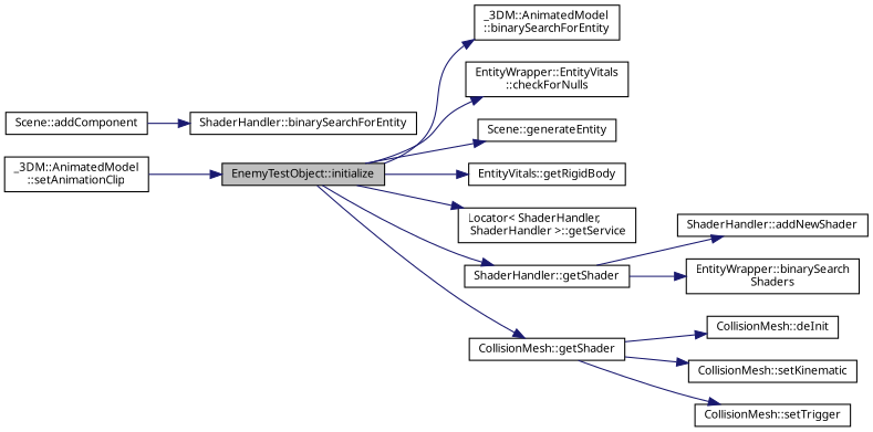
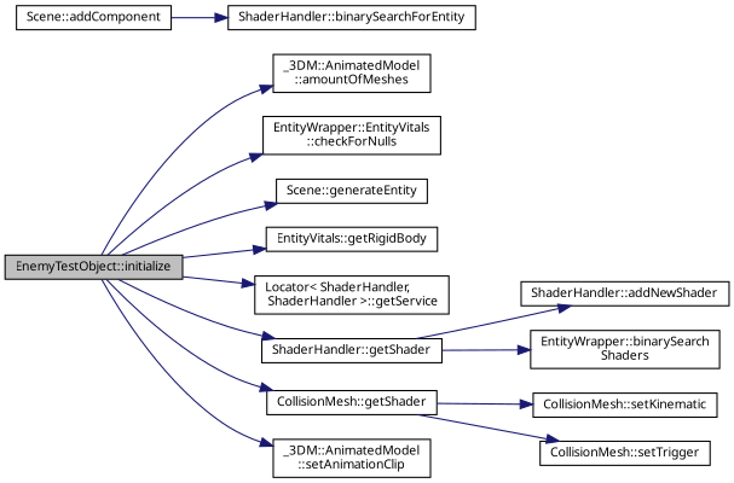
  digraph {
    fontname="Noto Sans"
    rankdir=LR
    node [color=black fillcolor=white fontname="Noto Sans" fontsize=10 shape=record style=filled]
    edge [color=midnightblue fontname="Noto Sans" fontsize=10 labelfontname=Helvetica labelfontsize=10 style=solid]
    n1 [fillcolor=grey75 fontcolor=black height=0.2 label="EnemyTestObject::initialize" width=0.4]
-   n2 [height=0.2 label="_3DM::AnimatedModel\l::binarySearchForEntity" width=0.4]
+   n2 [height=0.2 label="_3DM::AnimatedModel\l::amountOfMeshes" width=0.4]
    n3 [height=0.2 label="EntityWrapper::EntityVitals\l::checkForNulls" width=0.4]
    n4 [height=0.2 label="Scene::generateEntity" width=0.4]
    n5 [height=0.2 label="EntityVitals::getRigidBody" width=0.4]
    n6 [height=0.2 label="Locator\< ShaderHandler,\l ShaderHandler \>::getService" width=0.4]
    n7 [height=0.2 label="ShaderHandler::getShader" width=0.4]
    n8 [height=0.2 label="CollisionMesh::getShader" width=0.4]
    n9 [height=0.2 label="_3DM::AnimatedModel\l::setAnimationClip" width=0.4]
    n10 [height=0.2 label="Scene::addComponent" width=0.4]
    n11 [height=0.2 label="ShaderHandler::binarySearchForEntity" width=0.4]
    n12 [height=0.2 label="ShaderHandler::addNewShader" width=0.4]
    n13 [height=0.2 label="EntityWrapper::binarySearch\lShaders" width=0.4]
-   n14 [height=0.2 label="CollisionMesh::deInit" width=0.4]
    n15 [height=0.2 label="CollisionMesh::setKinematic" width=0.4]
    n16 [height=0.2 label="CollisionMesh::setTrigger" width=0.4]
    n1 -> n2
    n1 -> n3
    n1 -> n4
    n1 -> n5
    n1 -> n6
    n1 -> n7
    n1 -> n8
-   n9 -> n1
+   n1 -> n9
    n7 -> n12
    n7 -> n13
-   n8 -> n14
    n8 -> n15
    n8 -> n16
    n10 -> n11
  }
